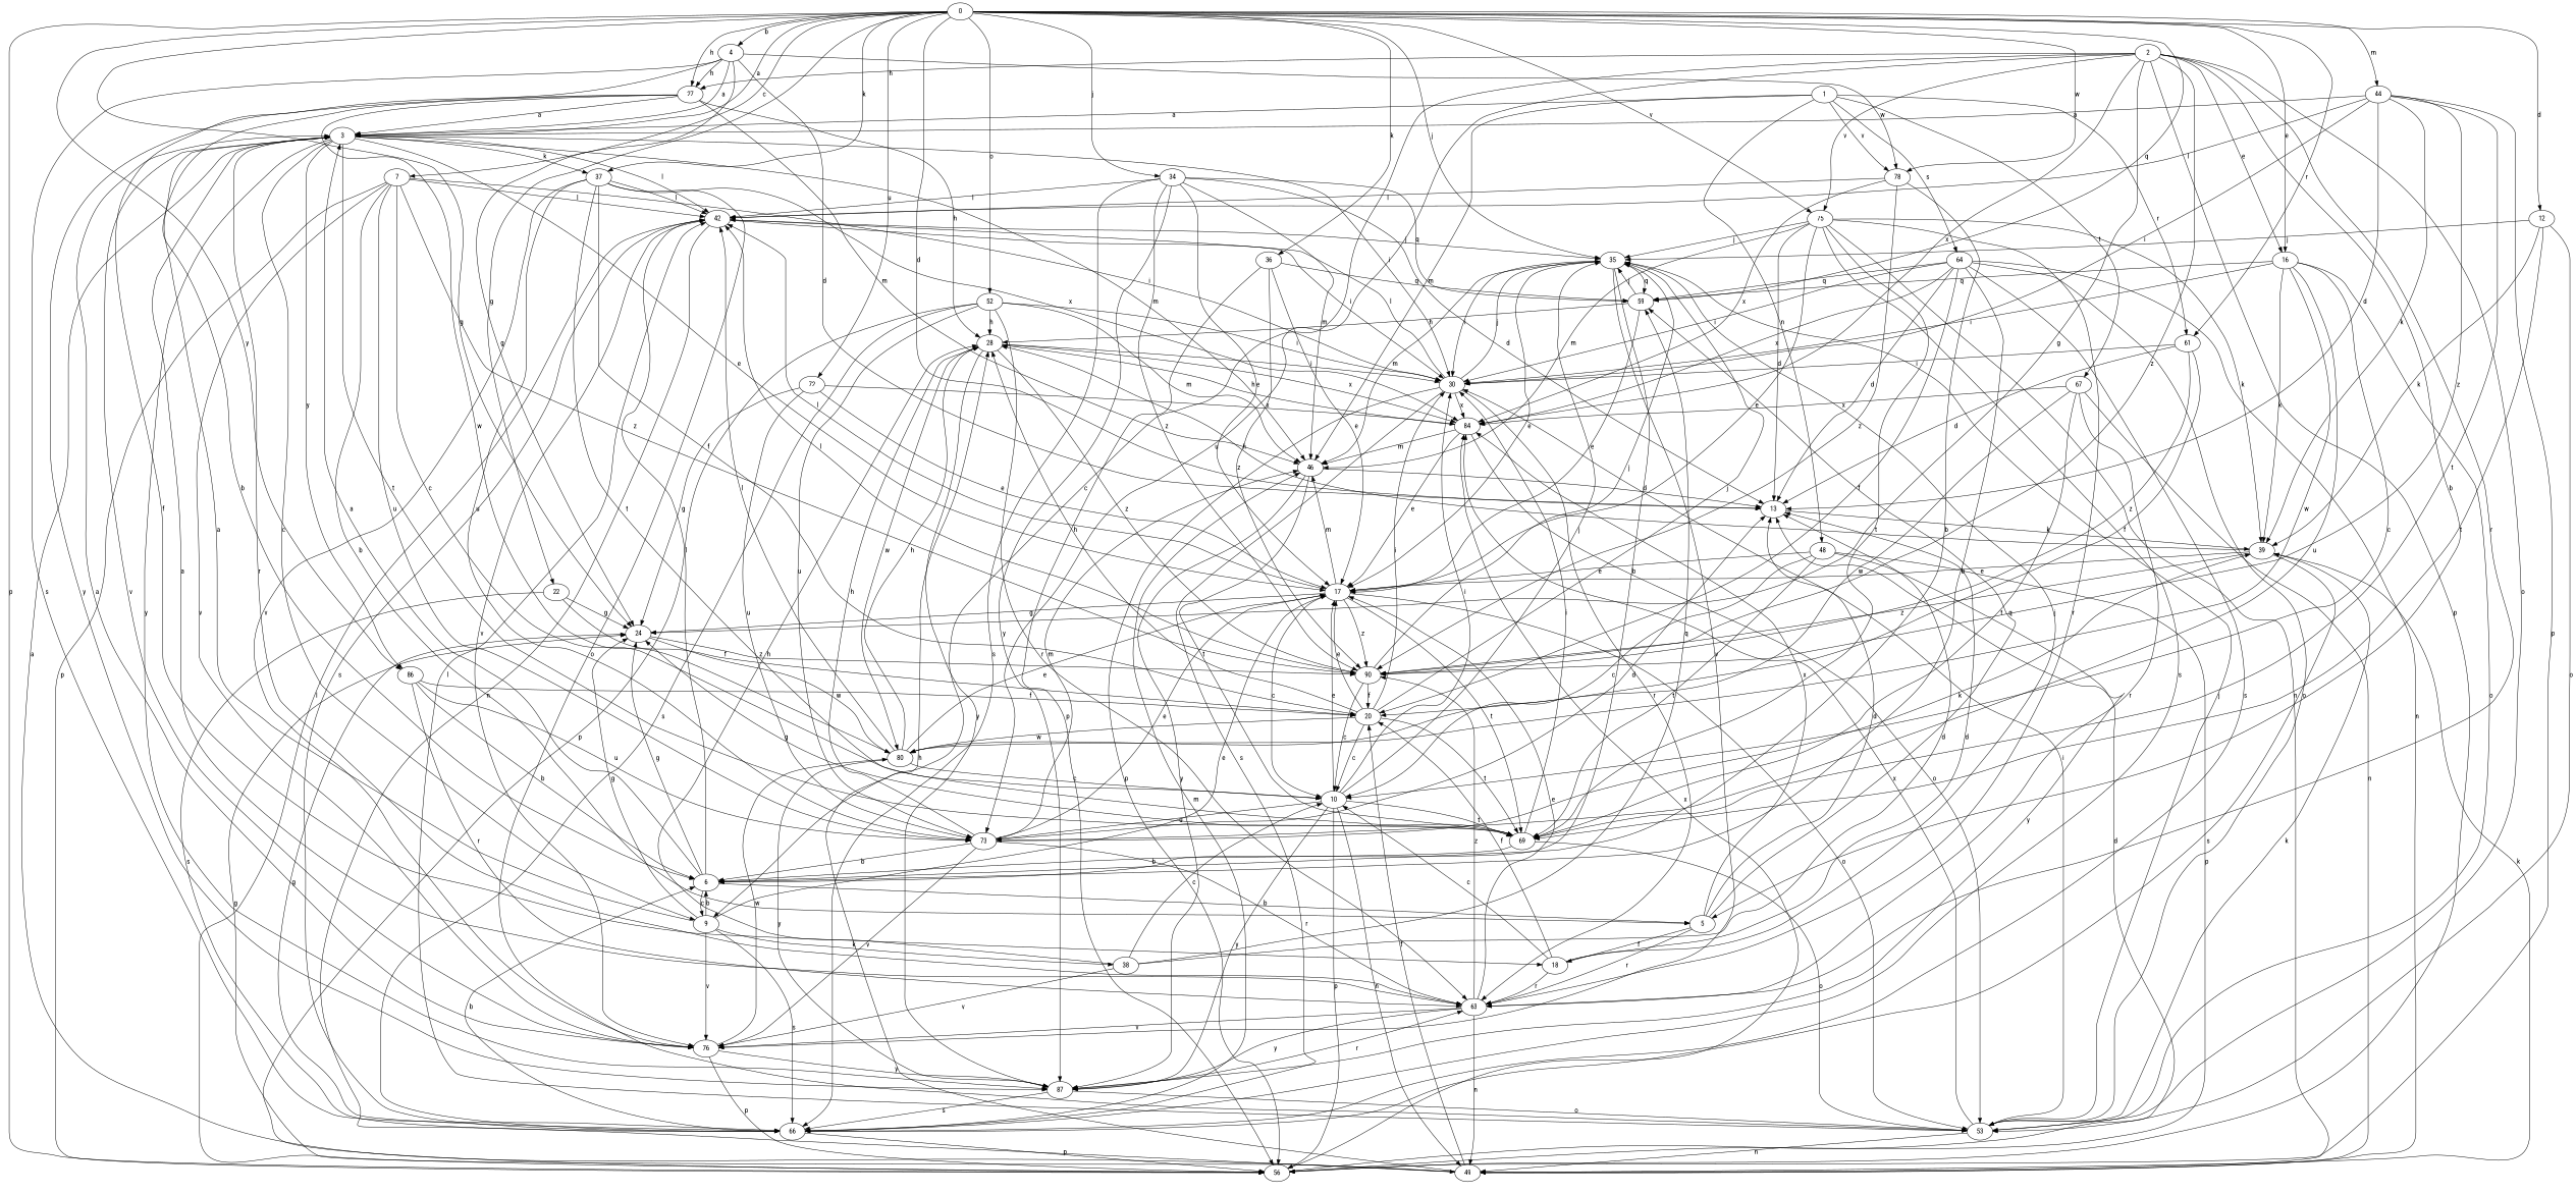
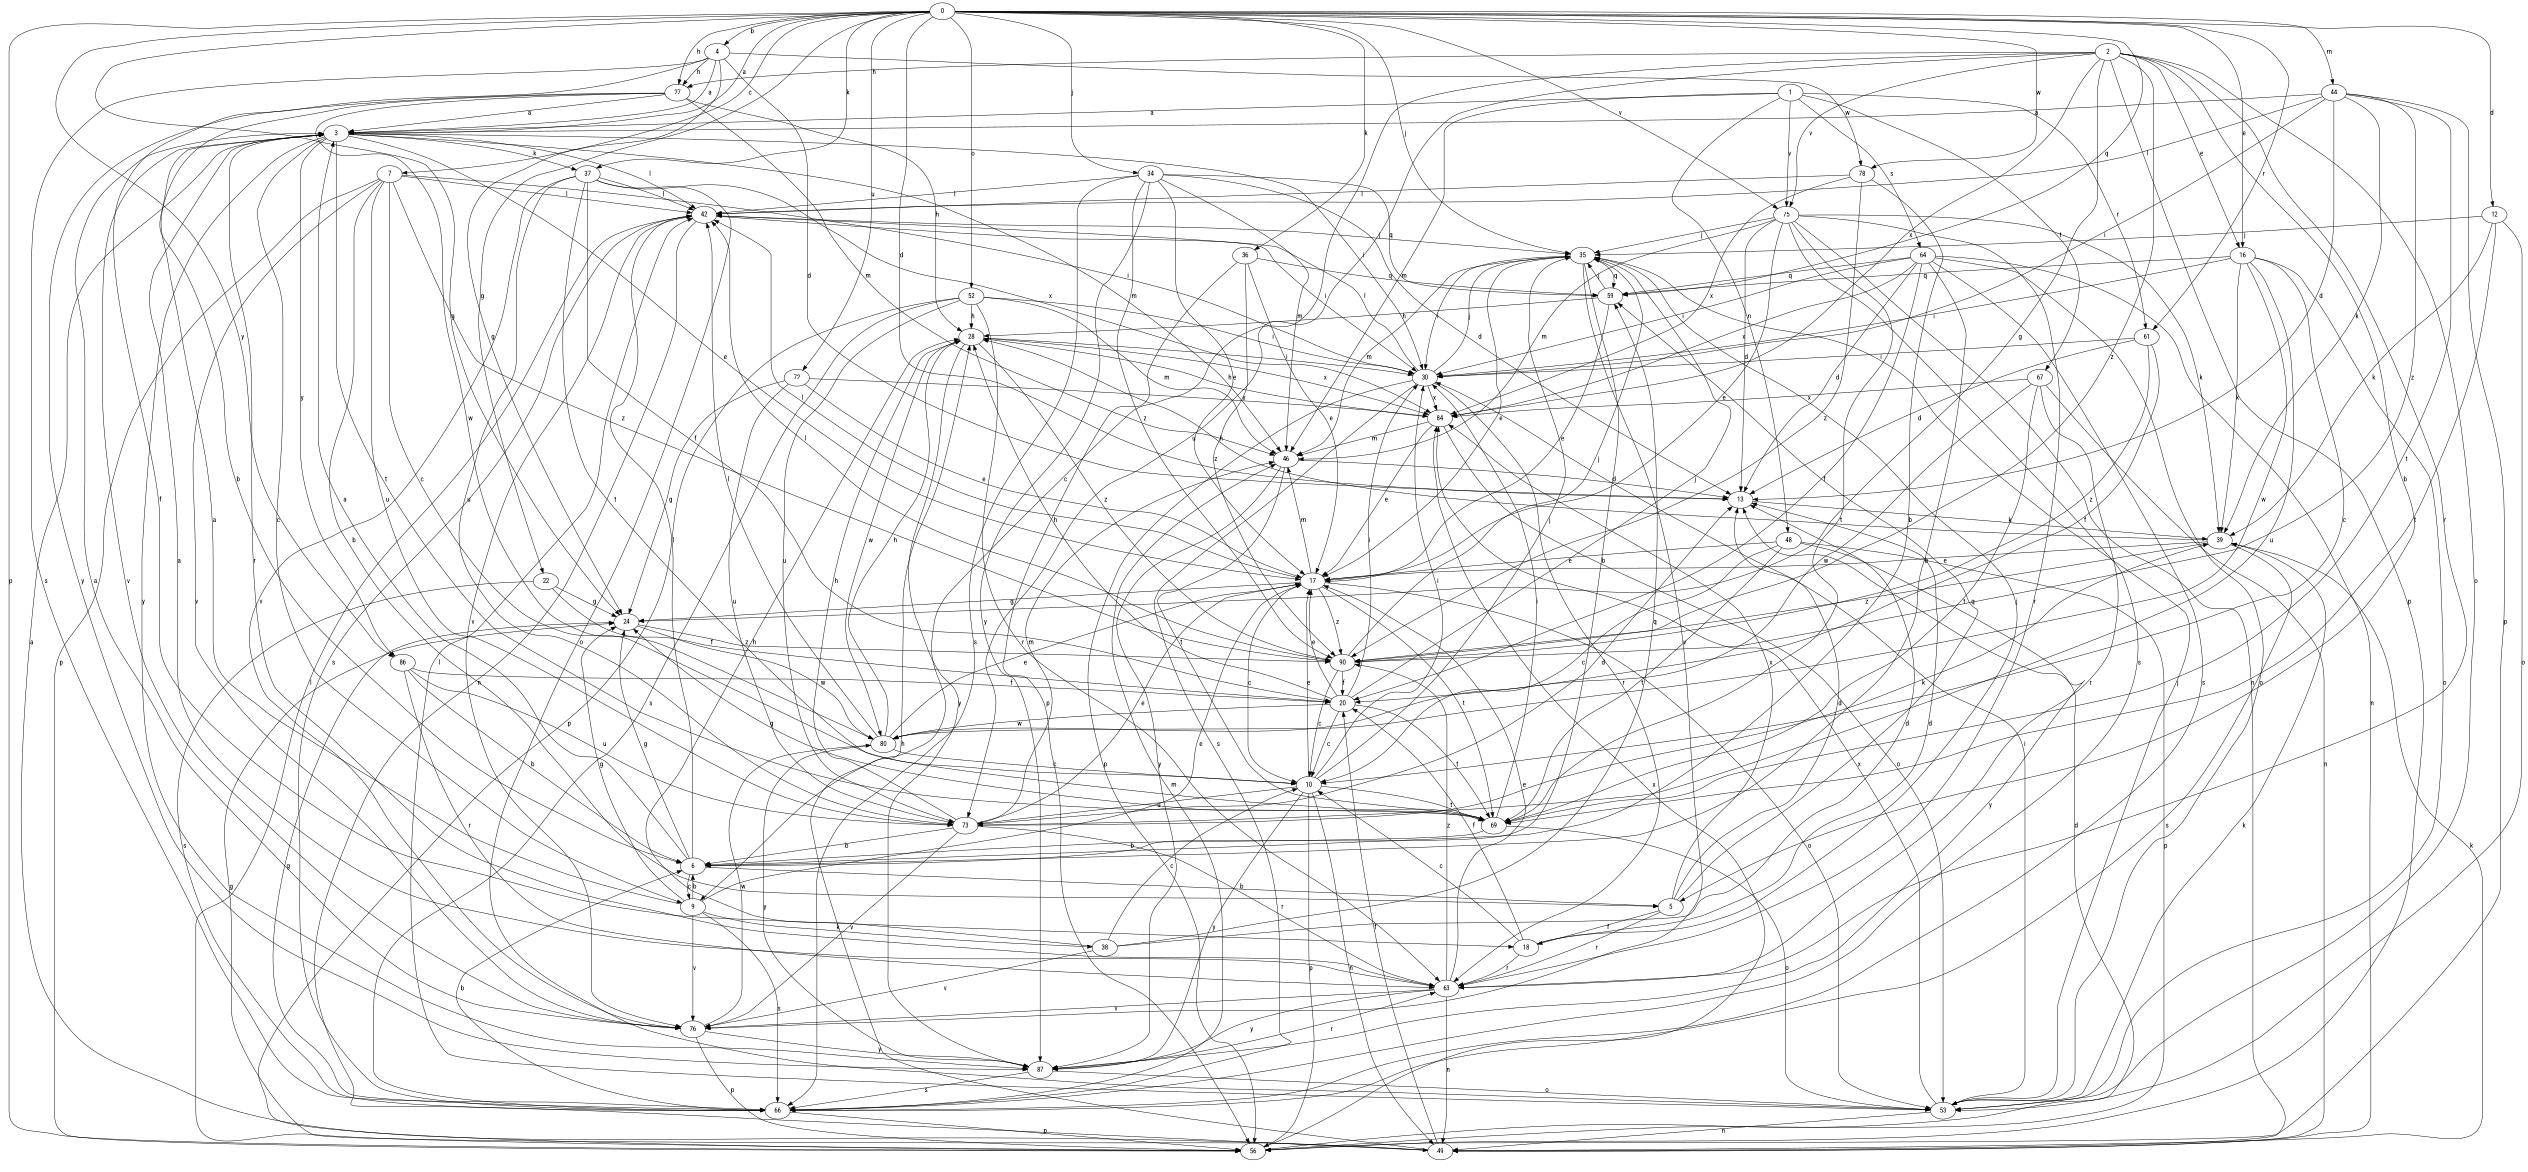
  strict digraph {
    fontname="Roboto Condensed"
    node [fontname="Roboto Condensed"]
    edge [fontname="Roboto Condensed"]
    0
    3
    4
    7
    12
    13
    16
    22
    24
    27
    34
    35
    36
    37
    44
    52
    56
    59
    61
    72
    75
    78
    86
    46
    9
    63
    17
    n28 [label=30]
    42
    69
    76
    87
    18
    66
    5
    73
    90
    10
    53
    39
    80
    20
    6
    28
    84
    49
    1
    48
    64
    67
    2
    38
    0 -> 3 [label=a]
    0 -> 4 [label=b]
    0 -> 7 [label=c]
    0 -> 12 [label=d]
    0 -> 13 [label=d]
    0 -> 16 [label=e]
    0 -> 22 [label=g]
    0 -> 24 [label=g]
    0 -> 27 [label=h]
    0 -> 34 [label=j]
    0 -> 35 [label=j]
    0 -> 36 [label=k]
    0 -> 37 [label=k]
    0 -> 44 [label=m]
    0 -> 52 [label=o]
    0 -> 56 [label=p]
    0 -> 59 [label=q]
    0 -> 61 [label=r]
    0 -> 72 [label=u]
    0 -> 75 [label=v]
    0 -> 78 [label=w]
    0 -> 86 [label=y]
    3 -> 37 [label=k]
    3 -> 86 [label=y]
    3 -> 46 [label=m]
    3 -> 9 [label=c]
    3 -> 63 [label=r]
    3 -> 17 [label=e]
    3 -> n28 [label=i]
    3 -> 42 [label=l]
    3 -> 69 [label=t]
    3 -> 76 [label=v]
    3 -> 87 [label=y]
    4 -> 3 [label=a]
    4 -> 13 [label=d]
    4 -> 24 [label=g]
    4 -> 27 [label=h]
    4 -> 78 [label=w]
    4 -> 18 [label=f]
    4 -> 66 [label=s]
    7 -> 56 [label=p]
    7 -> n28 [label=i]
    7 -> 42 [label=l]
    7 -> 76 [label=v]
    7 -> 5 [label=b]
    7 -> 73 [label=u]
    7 -> 90 [label=z]
    7 -> 10 [label=c]
    12 -> 35 [label=j]
    12 -> 69 [label=t]
    12 -> 53 [label=o]
    12 -> 39 [label=k]
    13 -> 39 [label=k]
    16 -> 59 [label=q]
    16 -> n28 [label=i]
    16 -> 73 [label=u]
    16 -> 10 [label=c]
    16 -> 53 [label=o]
    16 -> 39 [label=k]
    16 -> 80 [label=w]
    22 -> 24 [label=g]
    22 -> 66 [label=s]
    22 -> 20 [label=f]
    24 -> 90 [label=z]
    24 -> 80 [label=w]
    27 -> 3 [label=a]
    27 -> 46 [label=m]
    27 -> 87 [label=y]
    27 -> 80 [label=w]
    27 -> 6 [label=b]
    27 -> 28 [label=h]
    34 -> 13 [label=d]
    34 -> 59 [label=q]
    34 -> 46 [label=m]
    34 -> 17 [label=e]
    34 -> 42 [label=l]
    34 -> 87 [label=y]
    34 -> 66 [label=s]
    34 -> 90 [label=z]
    35 -> 59 [label=q]
    35 -> 46 [label=m]
    35 -> 17 [label=e]
    35 -> n28 [label=i]
    35 -> 76 [label=v]
    35 -> 6 [label=b]
    36 -> 56 [label=p]
    36 -> 59 [label=q]
    36 -> 17 [label=e]
    36 -> 90 [label=z]
    37 -> 42 [label=l]
    37 -> 69 [label=t]
    37 -> 76 [label=v]
    37 -> 73 [label=u]
    37 -> 53 [label=o]
    37 -> 20 [label=f]
    37 -> 84 [label=x]
    44 -> 3 [label=a]
    44 -> 13 [label=d]
    44 -> 56 [label=p]
    44 -> n28 [label=i]
    44 -> 42 [label=l]
    44 -> 69 [label=t]
    44 -> 90 [label=z]
    44 -> 39 [label=k]
    52 -> 56 [label=p]
    52 -> 46 [label=m]
    52 -> 63 [label=r]
    52 -> n28 [label=i]
    52 -> 66 [label=s]
    52 -> 73 [label=u]
    52 -> 28 [label=h]
    56 -> 13 [label=d]
    56 -> 42 [label=l]
    56 -> 84 [label=x]
    59 -> 35 [label=j]
    59 -> 17 [label=e]
    59 -> 28 [label=h]
    61 -> 13 [label=d]
    61 -> n28 [label=i]
    61 -> 90 [label=z]
    61 -> 20 [label=f]
    72 -> 24 [label=g]
    72 -> 17 [label=e]
    72 -> 73 [label=u]
    72 -> 84 [label=x]
    75 -> 13 [label=d]
    75 -> 35 [label=j]
    75 -> 46 [label=m]
    75 -> 63 [label=r]
    75 -> 17 [label=e]
    75 -> 69 [label=t]
    75 -> 66 [label=s]
    75 -> 39 [label=k]
    75 -> 49 [label=n]
    78 -> 42 [label=l]
    78 -> 90 [label=z]
    78 -> 6 [label=b]
    78 -> 84 [label=x]
    86 -> 63 [label=r]
    86 -> 73 [label=u]
    86 -> 20 [label=f]
    86 -> 6 [label=b]
    46 -> 13 [label=d]
    46 -> 69 [label=t]
    46 -> 87 [label=y]
    9 -> 3 [label=a]
    9 -> 24 [label=g]
    9 -> 17 [label=e]
    9 -> 76 [label=v]
    9 -> 66 [label=s]
    9 -> 6 [label=b]
    9 -> 38 [label=k]
    63 -> 3 [label=a]
    63 -> 17 [label=e]
    63 -> 76 [label=v]
    63 -> 87 [label=y]
    63 -> 90 [label=z]
    63 -> 49 [label=n]
    17 -> 24 [label=g]
    17 -> 46 [label=m]
    17 -> 42 [label=l]
    17 -> 69 [label=t]
    17 -> 90 [label=z]
    17 -> 10 [label=c]
    17 -> 53 [label=o]
    n28 -> 35 [label=j]
    n28 -> 56 [label=p]
    n28 -> 63 [label=r]
    n28 -> 42 [label=l]
    n28 -> 66 [label=s]
    n28 -> 84 [label=x]
    42 -> 35 [label=j]
    42 -> n28 [label=i]
    42 -> 76 [label=v]
    42 -> 66 [label=s]
    42 -> 49 [label=n]
    69 -> 24 [label=g]
    69 -> n28 [label=i]
    69 -> 53 [label=o]
    69 -> 6 [label=b]
    76 -> 3 [label=a]
    76 -> 56 [label=p]
    76 -> 87 [label=y]
    76 -> 80 [label=w]
    87 -> 63 [label=r]
    87 -> 66 [label=s]
    87 -> 53 [label=o]
    18 -> 13 [label=d]
    18 -> 35 [label=j]
    18 -> 63 [label=r]
    18 -> 10 [label=c]
    18 -> 20 [label=f]
    66 -> 24 [label=g]
    66 -> 56 [label=p]
    66 -> 46 [label=m]
    66 -> 6 [label=b]
    5 -> 13 [label=d]
    5 -> 59 [label=q]
    5 -> 63 [label=r]
    5 -> 18 [label=f]
    5 -> 84 [label=x]
    73 -> 13 [label=d]
    73 -> 46 [label=m]
    73 -> 63 [label=r]
    73 -> 17 [label=e]
    73 -> 76 [label=v]
    73 -> 39 [label=k]
    73 -> 6 [label=b]
    73 -> 28 [label=h]
    90 -> 35 [label=j]
    90 -> 42 [label=l]
    90 -> 10 [label=c]
    90 -> 20 [label=f]
    10 -> 35 [label=j]
    10 -> 56 [label=p]
    10 -> 17 [label=e]
    10 -> n28 [label=i]
    10 -> 69 [label=t]
    10 -> 87 [label=y]
    10 -> 73 [label=u]
    10 -> 49 [label=n]
    53 -> 35 [label=j]
    53 -> n28 [label=i]
    53 -> 42 [label=l]
    53 -> 39 [label=k]
    53 -> 84 [label=x]
    53 -> 49 [label=n]
    39 -> 17 [label=e]
    39 -> 66 [label=s]
    39 -> 90 [label=z]
    39 -> 28 [label=h]
    80 -> 17 [label=e]
    80 -> 42 [label=l]
    80 -> 87 [label=y]
    80 -> 10 [label=c]
    80 -> 28 [label=h]
    20 -> 35 [label=j]
    20 -> 17 [label=e]
    20 -> n28 [label=i]
    20 -> 69 [label=t]
    20 -> 10 [label=c]
    20 -> 80 [label=w]
    20 -> 28 [label=h]
    6 -> 3 [label=a]
    6 -> 24 [label=g]
    6 -> 9 [label=c]
    6 -> 42 [label=l]
    6 -> 5 [label=b]
    28 -> n28 [label=i]
    28 -> 87 [label=y]
    28 -> 90 [label=z]
    28 -> 80 [label=w]
    28 -> 84 [label=x]
    84 -> 46 [label=m]
    84 -> 17 [label=e]
    84 -> 53 [label=o]
    84 -> 28 [label=h]
    49 -> 3 [label=a]
    49 -> 24 [label=g]
    49 -> 39 [label=k]
    49 -> 20 [label=f]
    49 -> 28 [label=h]
    1 -> 3 [label=a]
    1 -> 61 [label=r]
-   1 -> 78 [label=v]
+   1 -> 75 [label=v]
    1 -> 46 [label=m]
    1 -> 48 [label=n]
    1 -> 64 [label=s]
    1 -> 67 [label=t]
    48 -> 56 [label=p]
    48 -> 17 [label=e]
    48 -> 69 [label=t]
    48 -> 87 [label=y]
    48 -> 10 [label=c]
    64 -> 13 [label=d]
    64 -> 59 [label=q]
    64 -> n28 [label=i]
    64 -> 66 [label=s]
    64 -> 53 [label=o]
    64 -> 20 [label=f]
    64 -> 6 [label=b]
    64 -> 84 [label=x]
    64 -> 49 [label=n]
    67 -> 63 [label=r]
    67 -> 69 [label=t]
    67 -> 80 [label=w]
    67 -> 84 [label=x]
    67 -> 49 [label=n]
    2 -> 16 [label=e]
    2 -> 24 [label=g]
    2 -> 27 [label=h]
    2 -> 56 [label=p]
    2 -> 75 [label=v]
    2 -> 9 [label=c]
    2 -> 63 [label=r]
    2 -> 5 [label=b]
    2 -> 73 [label=u]
    2 -> 90 [label=z]
    2 -> 53 [label=o]
    2 -> 84 [label=x]
    38 -> 13 [label=d]
    38 -> 59 [label=q]
    38 -> 76 [label=v]
    38 -> 10 [label=c]
    38 -> 28 [label=h]
  }
